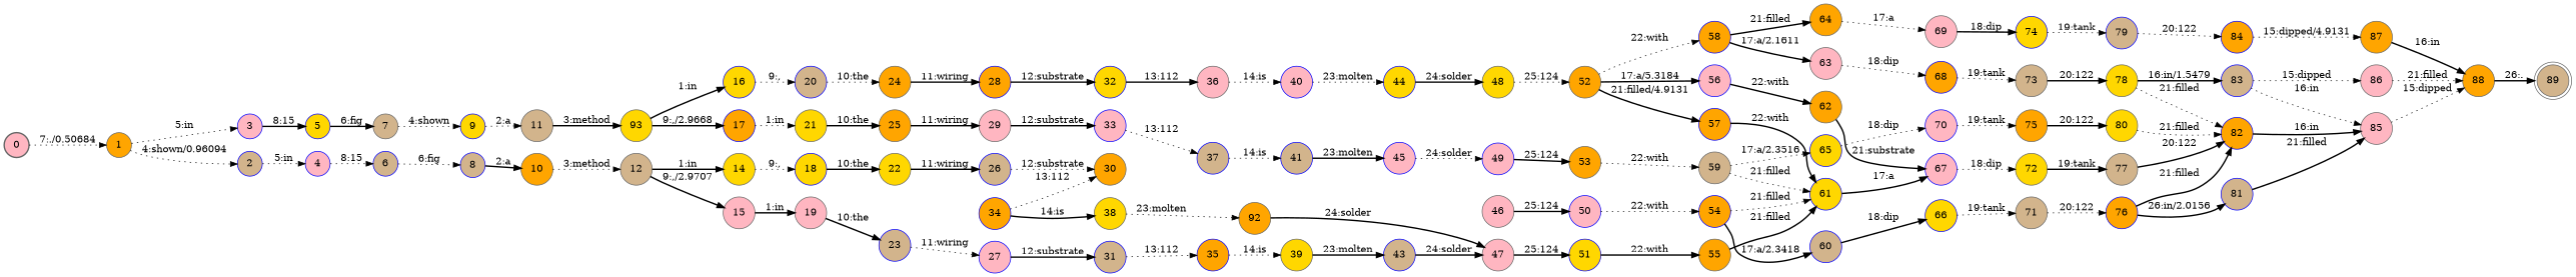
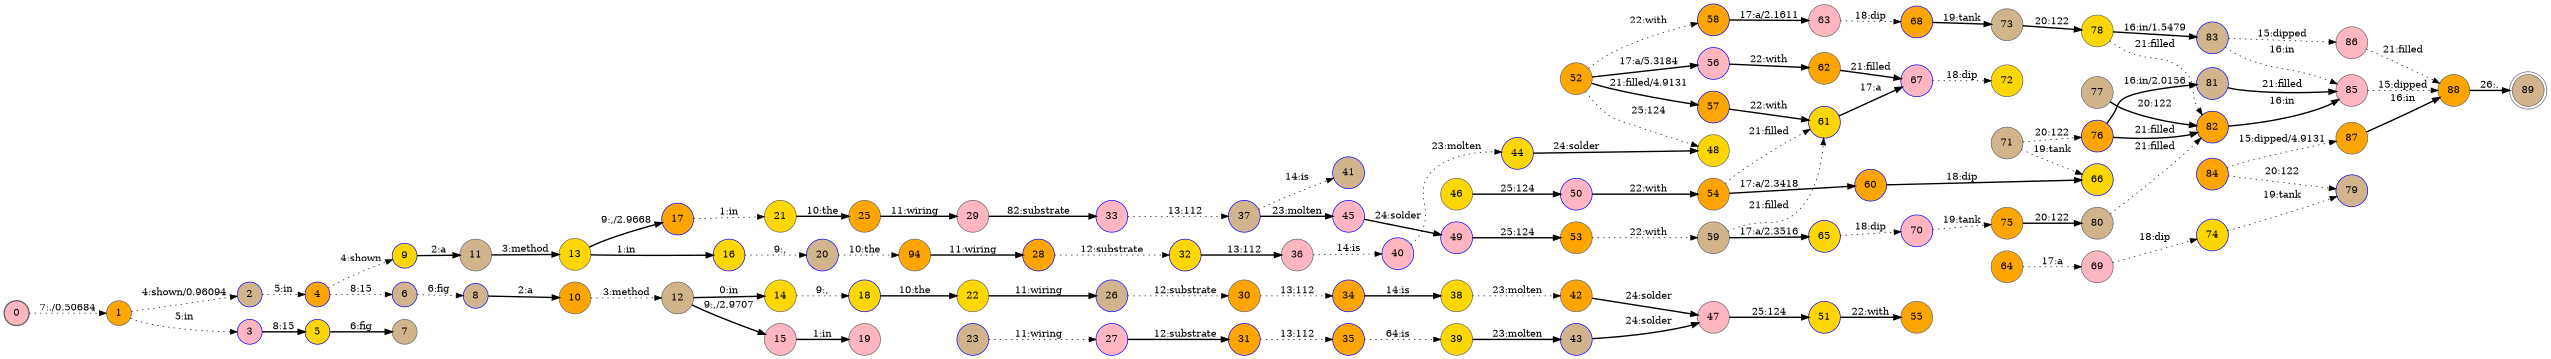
  digraph {
    nodesep=0.25
    rankdir=LR
    ranksep=0.4
    node [color=blue fillcolor=orange fontsize=14 shape=circle style="solid,filled"]
    edge [fontsize=14 style=bold]
    n1 [color=gray40 fillcolor=lightpink label=0 style="bold,filled"]
    n2 [color=gray40 label=1]
    n3 [fillcolor=tan label=2]
    n4 [fillcolor=lightpink label=3]
-   n5 [fillcolor=lightpink label=4]
+   n5 [label=4]
    n6 [fillcolor=gold label=5]
    n7 [fillcolor=tan label=6]
    n8 [color=gray40 fillcolor=tan label=7]
    n9 [fillcolor=tan label=8]
    n10 [fillcolor=gold label=9]
    n11 [color=gray40 label=10]
    n12 [color=gray40 fillcolor=tan label=11]
    n13 [color=gray40 fillcolor=tan label=12]
-   n14 [color=gray40 fillcolor=gold label=93]
+   n14 [color=gray40 fillcolor=gold label=13]
    n15 [color=gray40 fillcolor=gold label=14]
    n16 [color=gray40 fillcolor=lightpink label=15]
    n17 [fillcolor=gold label=16]
    n18 [label=17]
    n19 [fillcolor=gold label=18]
    n20 [color=gray40 fillcolor=lightpink label=19]
    n21 [fillcolor=tan label=20]
    n22 [color=gray40 fillcolor=gold label=21]
    n23 [color=gray40 fillcolor=gold label=22]
    n24 [fillcolor=tan label=23]
-   n25 [color=gray40 label=24]
+   n25 [color=gray40 label=94]
    n26 [color=gray40 label=25]
    n27 [fillcolor=tan label=26]
    n28 [fillcolor=lightpink label=27]
    n29 [label=28]
    n30 [color=gray40 fillcolor=lightpink label=29]
    n31 [color=gray40 label=30]
-   n32 [fillcolor=tan label=31]
+   n32 [label=31]
    n33 [fillcolor=gold label=32]
    n34 [fillcolor=lightpink label=33]
    n35 [label=34]
    n36 [label=35]
    n37 [color=gray40 fillcolor=lightpink label=36]
    n38 [fillcolor=tan label=37]
    n39 [color=gray40 fillcolor=gold label=38]
    n40 [color=gray40 fillcolor=gold label=39]
    n41 [fillcolor=lightpink label=40]
    n42 [fillcolor=tan label=41]
-   n43 [color=gray40 label=92]
+   n43 [color=gray40 label=42]
    n44 [fillcolor=tan label=43]
    n45 [fillcolor=gold label=44]
    n46 [fillcolor=lightpink label=45]
    n47 [color=gray40 fillcolor=lightpink label=47]
    n48 [color=gray40 fillcolor=gold label=48]
    n49 [fillcolor=lightpink label=49]
-   n50 [color=gray40 fillcolor=lightpink label=46]
+   n50 [color=gray40 fillcolor=gold label=46]
    n51 [fillcolor=lightpink label=50]
    n52 [fillcolor=gold label=51]
    n53 [color=gray40 label=52]
    n54 [color=gray40 label=53]
-   n55 [label=54]
+   n55 [color=gray40 label=54]
    n56 [color=gray40 label=55]
    n57 [fillcolor=lightpink label=56]
    n58 [label=57]
    n59 [label=58]
    n60 [color=gray40 fillcolor=tan label=59]
-   n61 [fillcolor=tan label=60]
+   n61 [label=60]
    n62 [fillcolor=gold label=61]
    n63 [color=gray40 label=62]
    n64 [color=gray40 fillcolor=lightpink label=63]
    n65 [color=gray40 label=64]
    n66 [fillcolor=gold label=65]
    n67 [fillcolor=gold label=66]
    n68 [fillcolor=lightpink label=67]
    n69 [label=68]
    n70 [color=gray40 fillcolor=lightpink label=69]
    n71 [fillcolor=lightpink label=70]
    n72 [color=gray40 fillcolor=tan label=71]
    n73 [color=gray40 fillcolor=gold label=72]
    n74 [color=gray40 fillcolor=tan label=73]
    n75 [fillcolor=gold label=74]
    n76 [color=gray40 label=75]
    n77 [label=76]
    n78 [color=gray40 fillcolor=tan label=77]
    n79 [color=gray40 fillcolor=gold label=78]
    n80 [fillcolor=tan label=79]
-   n81 [color=gray40 fillcolor=gold label=80]
+   n81 [color=gray40 fillcolor=tan label=80]
    n82 [fillcolor=tan label=81]
    n83 [label=82]
    n84 [fillcolor=tan label=83]
    n85 [label=84]
    n86 [color=gray40 fillcolor=lightpink label=85]
    n87 [color=gray40 fillcolor=lightpink label=86]
    n88 [color=gray40 label=87]
    n89 [color=gray40 label=88]
    n90 [color=gray40 fillcolor=tan label=89 shape=doublecircle]
    n1 -> n2 [label="7:./0.50684" style=dotted]
    n2 -> n3 [label="4:shown/0.96094" style=dotted]
    n2 -> n4 [label="5:in" style=dotted]
    n3 -> n5 [label="5:in" style=dotted]
    n4 -> n6 [label="8:15"]
    n5 -> n7 [label="8:15" style=dotted]
    n6 -> n8 [label="6:fig"]
    n7 -> n9 [label="6:fig" style=dotted]
-   n8 -> n10 [label="4:shown" style=dotted]
+   n5 -> n10 [label="4:shown" style=dotted]
    n9 -> n11 [label="2:a"]
-   n10 -> n12 [label="2:a" style=dotted]
+   n10 -> n12 [label="2:a"]
    n11 -> n13 [label="3:method" style=dotted]
    n12 -> n14 [label="3:method"]
-   n13 -> n15 [label="1:in"]
+   n13 -> n15 [label="0:in"]
    n13 -> n16 [label="9:,/2.9707"]
    n14 -> n17 [label="1:in"]
    n14 -> n18 [label="9:,/2.9668"]
    n15 -> n19 [label="9:," style=dotted]
    n16 -> n20 [label="1:in"]
    n17 -> n21 [label="9:," style=dotted]
    n18 -> n22 [label="1:in" style=dotted]
    n19 -> n23 [label="10:the"]
-   n20 -> n24 [label="10:the"]
    n21 -> n25 [label="10:the" style=dotted]
    n22 -> n26 [label="10:the"]
    n23 -> n27 [label="11:wiring"]
    n24 -> n28 [label="11:wiring" style=dotted]
    n25 -> n29 [label="11:wiring"]
    n26 -> n30 [label="11:wiring"]
    n27 -> n31 [label="12:substrate" style=dotted]
    n28 -> n32 [label="12:substrate"]
-   n29 -> n33 [label="12:substrate"]
-   n30 -> n34 [label="12:substrate"]
-   n35 -> n31 [label="13:112" style=dotted]
+   n29 -> n33 [label="12:substrate" style=dotted]
+   n30 -> n34 [label="82:substrate"]
+   n31 -> n35 [label="13:112" style=dotted]
    n32 -> n36 [label="13:112" style=dotted]
    n33 -> n37 [label="13:112"]
    n34 -> n38 [label="13:112" style=dotted]
    n35 -> n39 [label="14:is"]
-   n36 -> n40 [label="14:is" style=dotted]
+   n36 -> n40 [label="64:is" style=dotted]
    n37 -> n41 [label="14:is" style=dotted]
    n38 -> n42 [label="14:is" style=dotted]
    n39 -> n43 [label="23:molten" style=dotted]
    n40 -> n44 [label="23:molten"]
    n41 -> n45 [label="23:molten" style=dotted]
-   n42 -> n46 [label="23:molten"]
+   n38 -> n46 [label="23:molten"]
    n43 -> n47 [label="24:solder"]
    n44 -> n47 [label="24:solder"]
    n45 -> n48 [label="24:solder"]
-   n46 -> n49 [label="24:solder" style=dotted]
+   n46 -> n49 [label="24:solder"]
    n47 -> n52 [label="25:124"]
-   n48 -> n53 [label="25:124" style=dotted]
+   n53 -> n48 [label="25:124" style=dotted]
    n49 -> n54 [label="25:124"]
    n50 -> n51 [label="25:124"]
-   n51 -> n55 [label="22:with" style=dotted]
+   n51 -> n55 [label="22:with"]
    n52 -> n56 [label="22:with"]
    n53 -> n57 [label="17:a/5.3184"]
    n53 -> n58 [label="21:filled/4.9131"]
    n53 -> n59 [label="22:with" style=dotted]
    n54 -> n60 [label="22:with" style=dotted]
    n55 -> n61 [label="17:a/2.3418"]
    n55 -> n62 [label="21:filled" style=dotted]
-   n56 -> n62 [label="21:filled"]
    n57 -> n63 [label="22:with"]
    n58 -> n62 [label="22:with"]
    n59 -> n64 [label="17:a/2.1611"]
-   n59 -> n65 [label="21:filled"]
    n60 -> n62 [label="21:filled" style=dotted]
-   n60 -> n66 [label="17:a/2.3516" style=dotted]
+   n60 -> n66 [label="17:a/2.3516"]
    n61 -> n67 [label="18:dip"]
    n62 -> n68 [label="17:a"]
-   n63 -> n68 [label="21:substrate"]
+   n63 -> n68 [label="21:filled"]
    n64 -> n69 [label="18:dip" style=dotted]
    n65 -> n70 [label="17:a" style=dotted]
    n66 -> n71 [label="18:dip" style=dotted]
-   n67 -> n72 [label="19:tank" style=dotted]
+   n72 -> n67 [label="19:tank" style=dotted]
    n68 -> n73 [label="18:dip" style=dotted]
-   n69 -> n74 [label="19:tank" style=dotted]
-   n70 -> n75 [label="18:dip"]
+   n69 -> n74 [label="19:tank"]
+   n70 -> n75 [label="18:dip" style=dotted]
    n71 -> n76 [label="19:tank" style=dotted]
    n72 -> n77 [label="20:122" style=dotted]
-   n73 -> n78 [label="19:tank"]
    n74 -> n79 [label="20:122"]
    n75 -> n80 [label="19:tank" style=dotted]
    n76 -> n81 [label="20:122"]
-   n77 -> n82 [label="26:in/2.0156"]
+   n77 -> n82 [label="16:in/2.0156"]
    n77 -> n83 [label="21:filled"]
    n78 -> n83 [label="20:122"]
    n79 -> n83 [label="21:filled" style=dotted]
    n79 -> n84 [label="16:in/1.5479"]
-   n80 -> n85 [label="20:122" style=dotted]
+   n85 -> n80 [label="20:122" style=dotted]
    n81 -> n83 [label="21:filled" style=dotted]
    n82 -> n86 [label="21:filled"]
    n83 -> n86 [label="16:in"]
    n84 -> n86 [label="16:in" style=dotted]
    n84 -> n87 [label="15:dipped" style=dotted]
    n85 -> n88 [label="15:dipped/4.9131" style=dotted]
    n86 -> n89 [label="15:dipped" style=dotted]
    n87 -> n89 [label="21:filled" style=dotted]
    n88 -> n89 [label="16:in"]
    n89 -> n90 [label="26:."]
  }
